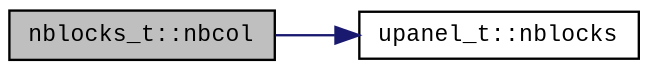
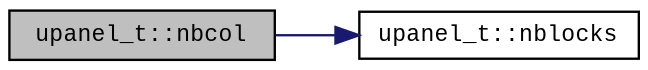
  digraph {
    rankdir=LR
    fontname="Liberation Mono"
    node [color=black fontname="Liberation Mono" fontsize=10 shape=record style=filled]
-   n1 [fillcolor=grey75 fontcolor=black height=0.2 label="nblocks_t::nbcol" width=0.4]
+   n1 [fillcolor=grey75 fontcolor=black height=0.2 label="upanel_t::nbcol" width=0.4]
    n2 [fillcolor=white height=0.2 label="upanel_t::nblocks" width=0.4]
    n1 -> n2 [color=midnightblue fontname="Liberation Mono" fontsize=10 labelfontname=Helvetica labelfontsize=10 style=solid]
  }
